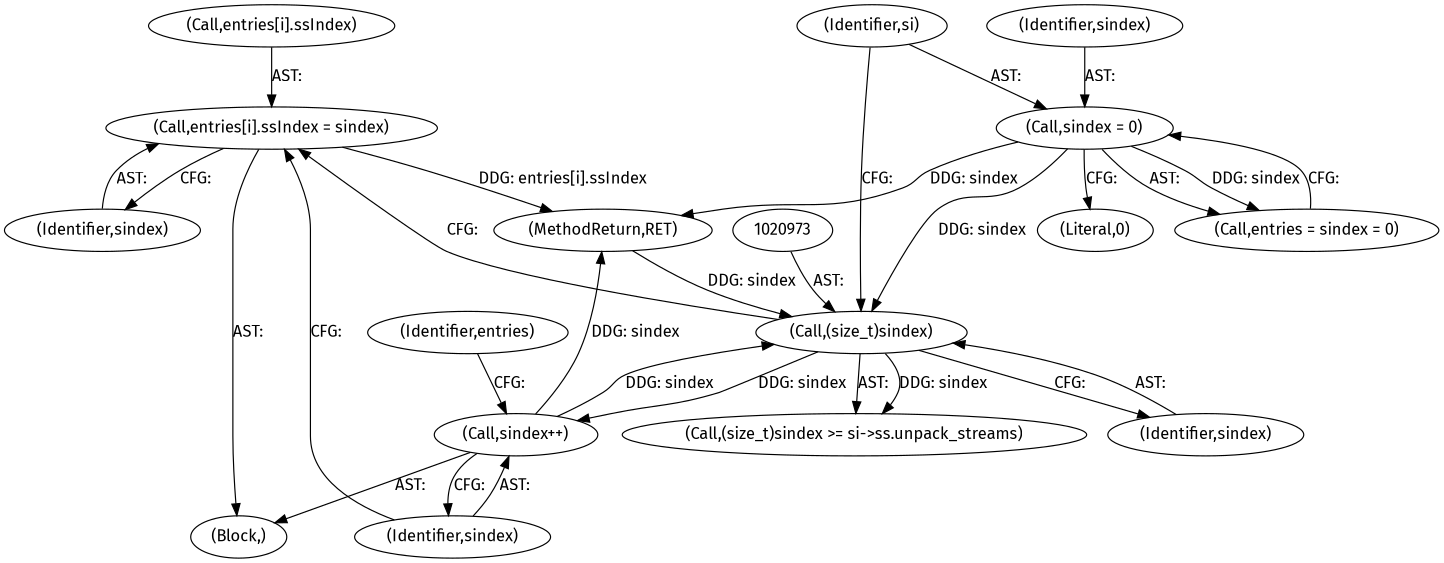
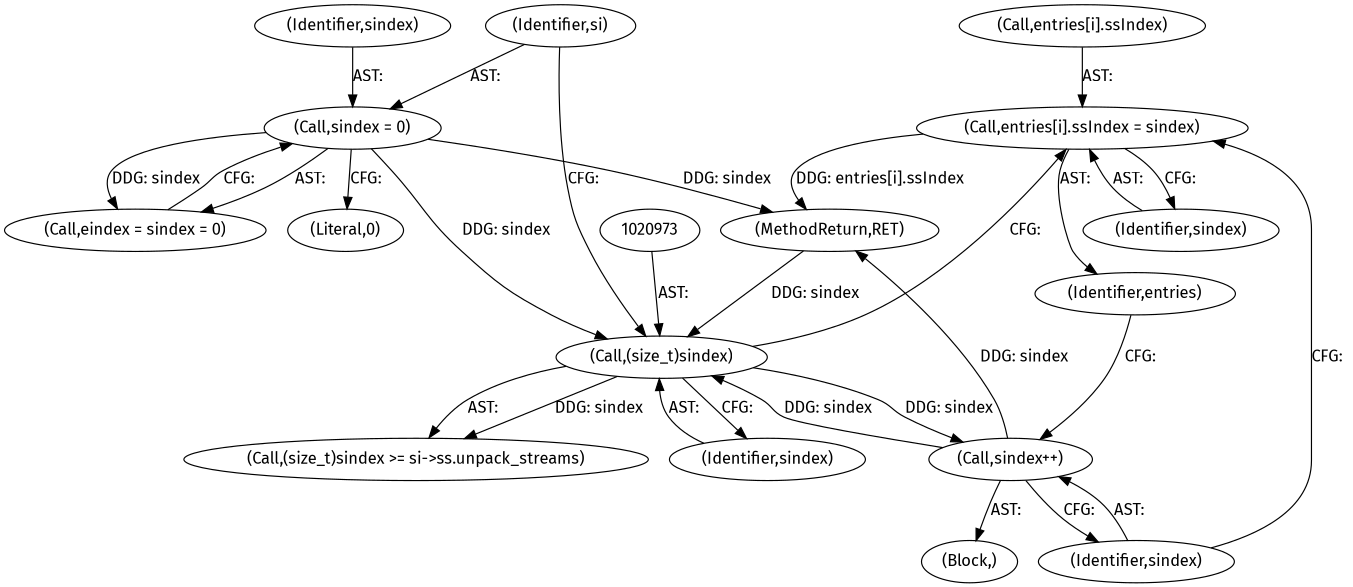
  digraph {
    fontname="Fira Sans"
    node [fontname="Fira Sans"]
    edge [fontname="Fira Sans"]
    n1 [label="(Call,entries[i].ssIndex = sindex)"]
    n2 [label="(Block,)"]
    n3 [label="(Identifier,sindex)"]
    n4 [label="(MethodReturn,RET)"]
    n5 [label="(Call,(size_t)sindex)"]
    n6 [label="(Call,sindex++)"]
    n7 [label="(Call,(size_t)sindex >= si->ss.unpack_streams)"]
    n8 [label="(Identifier,sindex)"]
    n9 [label="(Identifier,sindex)"]
    n10 [label="(Call,sindex = 0)"]
    n11 [label="(Literal,0)"]
-   n12 [label="(Call,entries = sindex = 0)"]
+   n12 [label="(Call,eindex = sindex = 0)"]
    n13 [label="(Call,entries[i].ssIndex)"]
    n14 [label="(Identifier,si)"]
    n15 [label="(Identifier,sindex)"]
    n16 [label="(Identifier,entries)"]
    n17 [label=1020973]
-   n1 -> n2 [label="AST: "]
+   n1 -> n16 [label="AST: "]
    n1 -> n3 [label="CFG: "]
    n1 -> n4 [label="DDG: entries[i].ssIndex"]
    n3 -> n1 [label="AST: "]
    n4 -> n5 [label="DDG: sindex"]
    n5 -> n1 [label="CFG: "]
    n5 -> n6 [label="DDG: sindex"]
    n5 -> n7 [label="AST: "]
    n5 -> n7 [label="DDG: sindex"]
    n5 -> n8 [label="CFG: "]
    n6 -> n2 [label="AST: "]
    n6 -> n4 [label="DDG: sindex"]
    n6 -> n5 [label="DDG: sindex"]
    n6 -> n9 [label="CFG: "]
    n8 -> n5 [label="AST: "]
    n9 -> n1 [label="CFG: "]
    n9 -> n6 [label="AST: "]
    n10 -> n4 [label="DDG: sindex"]
    n10 -> n5 [label="DDG: sindex"]
    n10 -> n11 [label="CFG: "]
    n10 -> n12 [label="AST: "]
    n10 -> n12 [label="DDG: sindex"]
    n12 -> n10 [label="CFG: "]
    n13 -> n1 [label="AST: "]
    n14 -> n5 [label="CFG: "]
    n14 -> n10 [label="AST: "]
    n15 -> n10 [label="AST: "]
    n16 -> n6 [label="CFG: "]
    n17 -> n5 [label="AST: "]
  }
